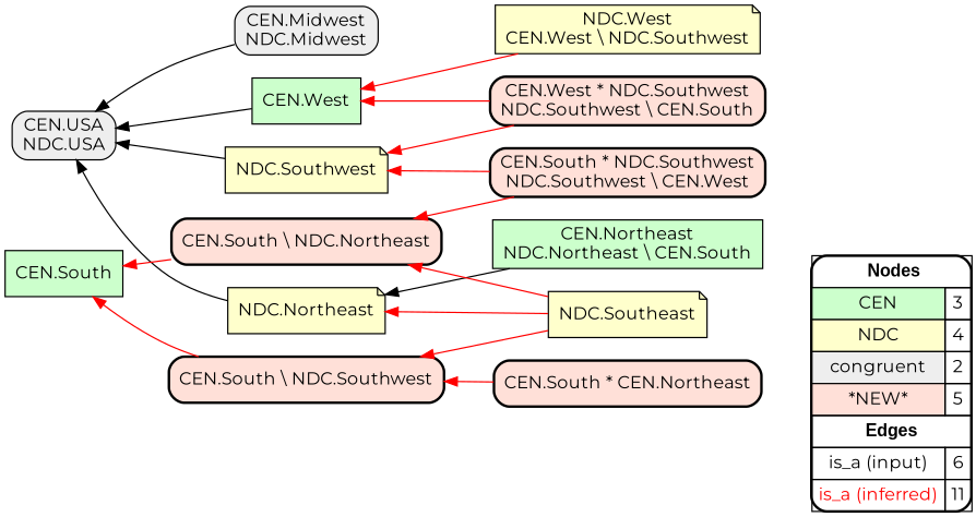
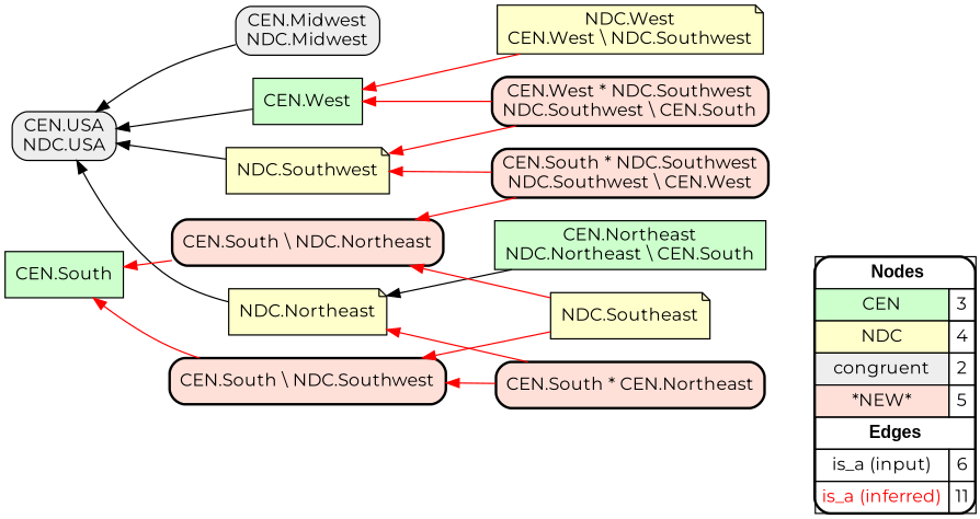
  digraph {
    fontname=Montserrat
    rankdir=RL
    node [fillcolor="#FFE0D8" fontname=Montserrat shape=box style=filled]
    edge [arrowhead=normal color="#FF0000" constraint=true fontname=Montserrat penwidth=1 style=solid]
    n1 [fillcolor=white label=<   <TABLE BORDER="0" CELLBORDER="1" CELLSPACING="0" CELLPADDING="4">  <TR> <TD COLSPAN="2"><font face="Arial Black"> Nodes</font></TD> </TR>  <TR>   <TD bgcolor="#CCFFCC" fontname="helvetica">CEN</TD>   <TD>3</TD>   </TR>  <TR>   <TD bgcolor="#FFFFCC" fontname="helvetica">NDC</TD>   <TD>4</TD>   </TR>  <TR>   <TD bgcolor="#EEEEEE" fontname="helvetica">congruent</TD>   <TD>2</TD>   </TR>  <TR>   <TD bgcolor="#FFE0D8" fontname="helvetica">*NEW*</TD>   <TD>5</TD>   </TR>  <TR> <TD COLSPAN="2"><font face = "Arial Black"> Edges </font></TD> </TR>  <TR>   <TD><font color ="#000000">is_a (input)</font></TD><TD>6</TD> </TR> <TR>   <TD><font color ="#FF0000">is_a (inferred)</font></TD><TD>11</TD> </TR> </TABLE>   > margin=0 style="filled,rounded,bold"]
    "CEN.Northeast\nNDC.Northeast \\ CEN.South" [fillcolor="#CCFFCC"]
    "NDC.Northeast" [fillcolor="#FFFFCC" shape=note]
    "CEN.USA\nNDC.USA" [fillcolor="#EEEEEE" style="filled,rounded"]
    "CEN.South" [fillcolor="#CCFFCC"]
    "CEN.West" [fillcolor="#CCFFCC"]
    "NDC.West\nCEN.West \\ NDC.Southwest" [fillcolor="#FFFFCC" shape=note]
    "NDC.Southeast" [fillcolor="#FFFFCC" shape=note]
    "CEN.South \\ NDC.Southwest" [style="filled,rounded,bold"]
    "CEN.South \\ NDC.Northeast" [style="filled,rounded,bold"]
    "NDC.Southwest" [fillcolor="#FFFFCC" shape=note]
    "CEN.Midwest\nNDC.Midwest" [fillcolor="#EEEEEE" style="filled,rounded"]
    "CEN.South * NDC.Southwest\nNDC.Southwest \\ CEN.West" [style="filled,rounded,bold"]
    "CEN.West * NDC.Southwest\nNDC.Southwest \\ CEN.South" [style="filled,rounded,bold"]
    n15 [label="CEN.South * CEN.Northeast" style="filled,rounded,bold"]
    subgraph sub_1 {
      rank=source
      n1
    }
    "CEN.Northeast\nNDC.Northeast \\ CEN.South" -> "NDC.Northeast" [color="#000000"]
    "NDC.Northeast" -> "CEN.USA\nNDC.USA" [color="#000000"]
    "CEN.West" -> "CEN.USA\nNDC.USA" [color="#000000"]
    "NDC.West\nCEN.West \\ NDC.Southwest" -> "CEN.West"
    "NDC.Southeast" -> "CEN.South \\ NDC.Southwest"
    "NDC.Southeast" -> "CEN.South \\ NDC.Northeast"
    "CEN.South \\ NDC.Southwest" -> "CEN.South"
    "CEN.South \\ NDC.Northeast" -> "CEN.South"
    "NDC.Southwest" -> "CEN.USA\nNDC.USA" [color="#000000"]
    "CEN.Midwest\nNDC.Midwest" -> "CEN.USA\nNDC.USA" [color="#000000"]
    "CEN.South * NDC.Southwest\nNDC.Southwest \\ CEN.West" -> "CEN.South \\ NDC.Northeast"
    "CEN.South * NDC.Southwest\nNDC.Southwest \\ CEN.West" -> "NDC.Southwest"
    "CEN.West * NDC.Southwest\nNDC.Southwest \\ CEN.South" -> "CEN.West"
    "CEN.West * NDC.Southwest\nNDC.Southwest \\ CEN.South" -> "NDC.Southwest"
-   "NDC.Southeast" -> "NDC.Northeast"
+   n15 -> "NDC.Northeast"
    n15 -> "CEN.South \\ NDC.Southwest"
  }
